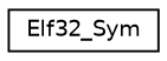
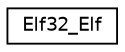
  digraph {
    rankdir=TB
-   n1 [color=black fillcolor=white fontname=Helvetica fontsize=10 height=0.2 label=Elf32_Sym shape=record style=filled width=0.4]
+   n1 [color=black fillcolor=white fontname=Helvetica fontsize=10 height=0.2 label=Elf32_Elf shape=record style=filled width=0.4]
  }
